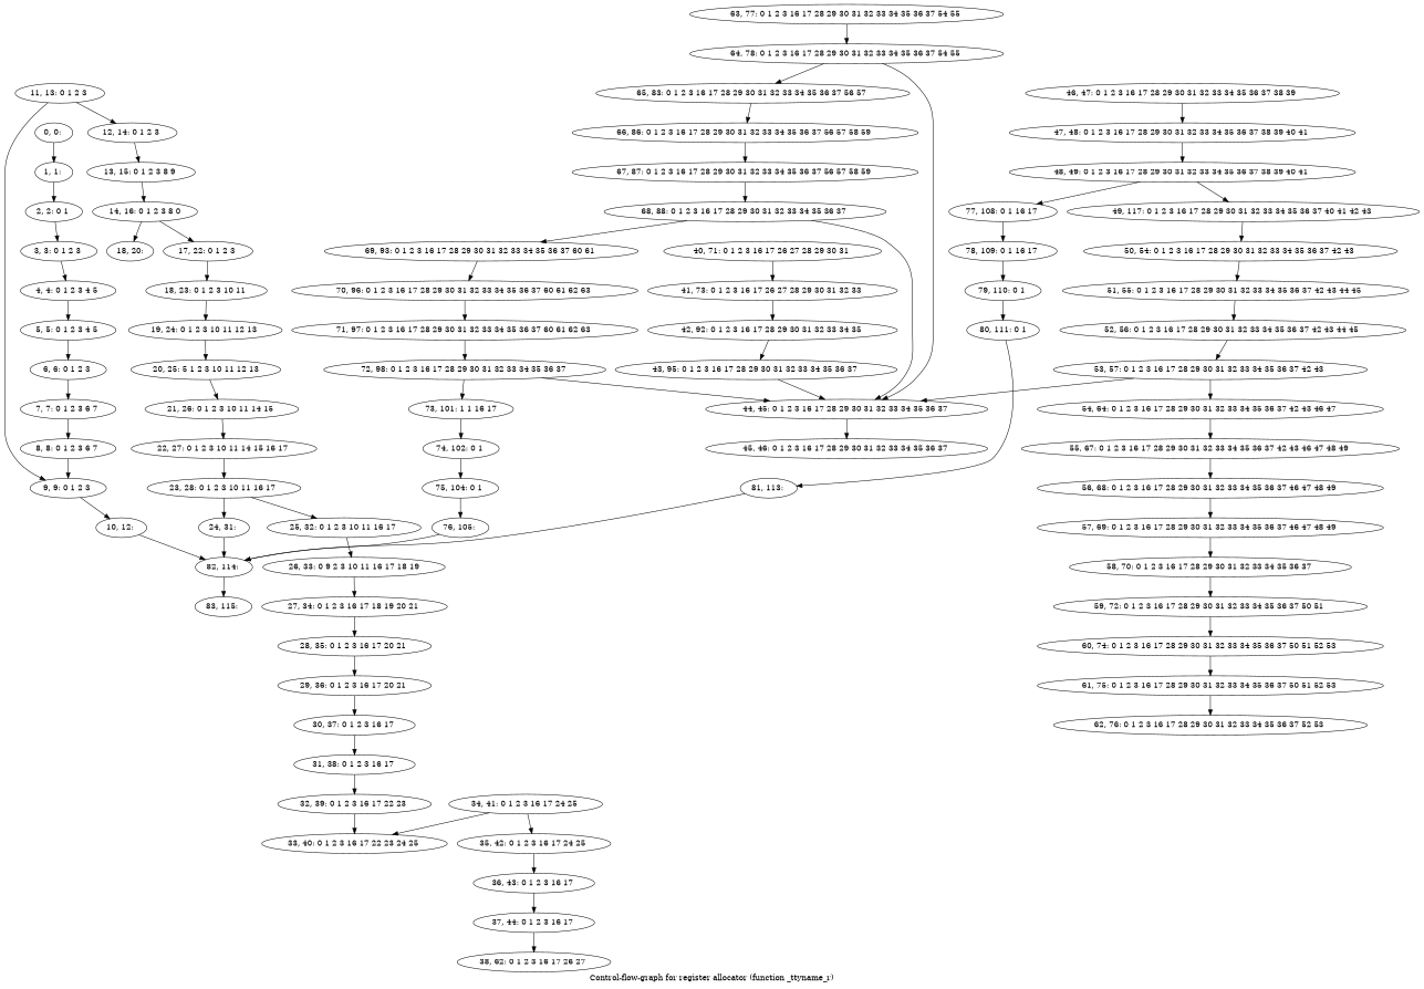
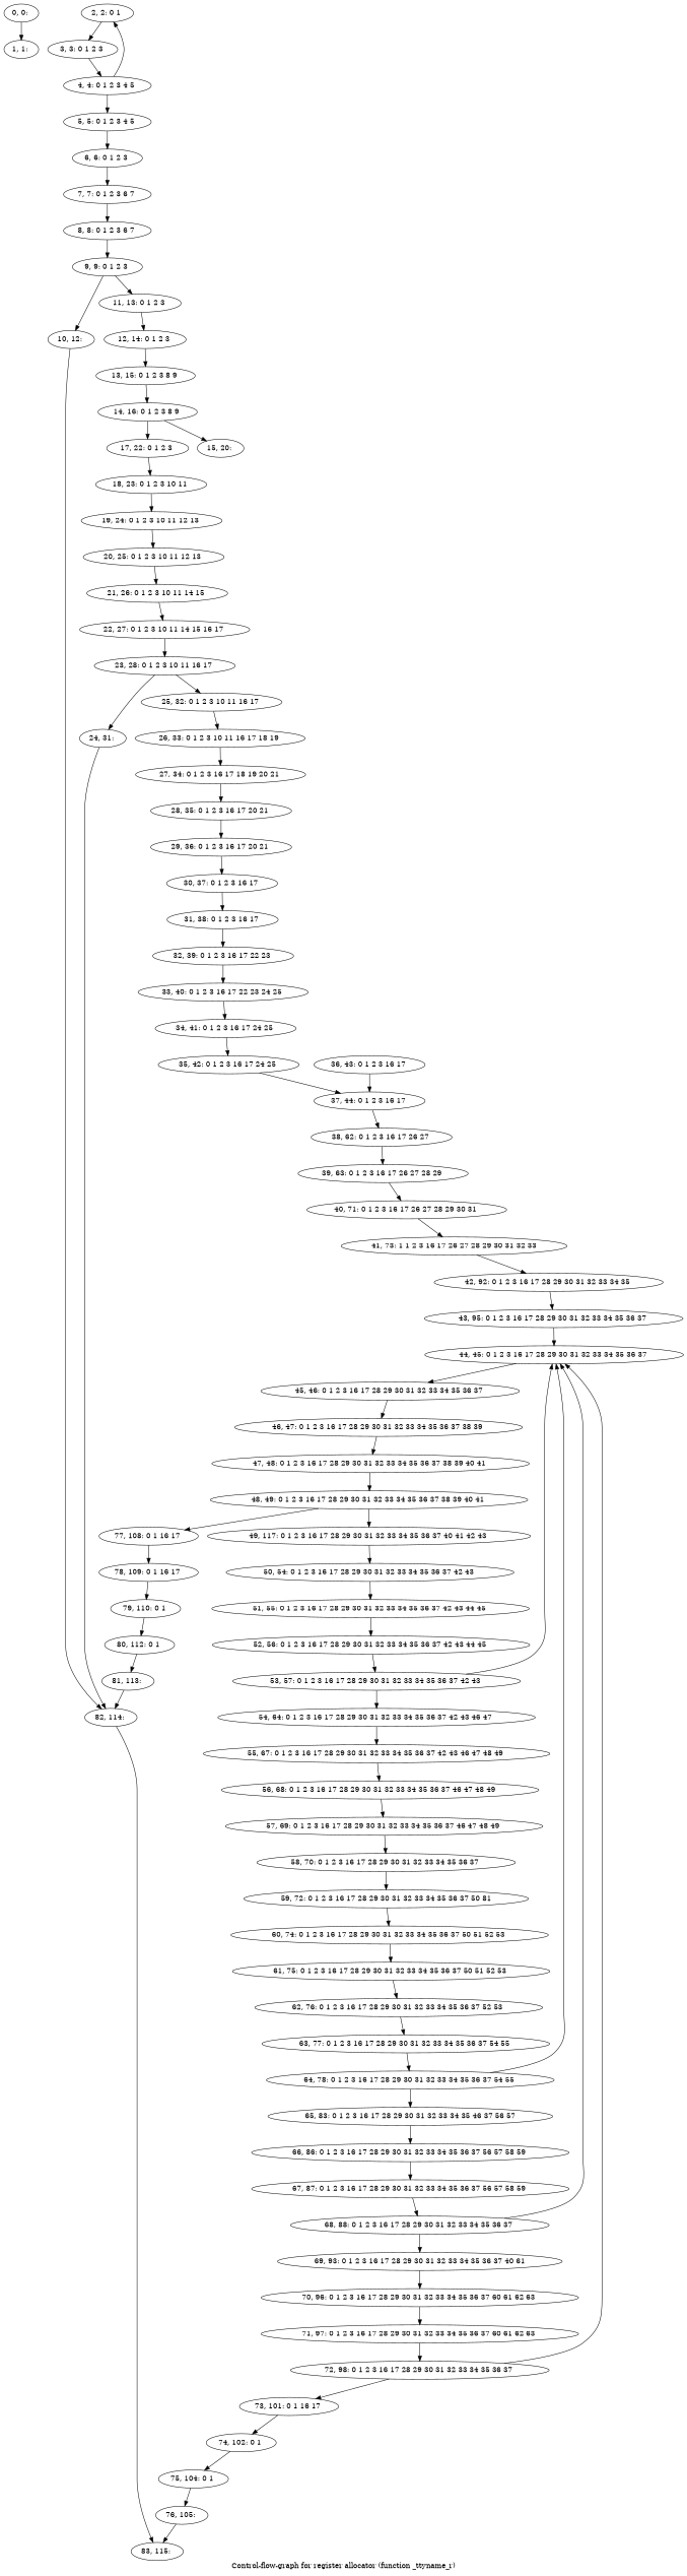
  digraph {
    label="Control-flow-graph for register allocator (function _ttyname_r)"
    n1 [label="0, 0: "]
    n2 [label="1, 1: "]
    n3 [label="2, 2: 0 1 "]
    n4 [label="3, 3: 0 1 2 3 "]
    n5 [label="4, 4: 0 1 2 3 4 5 "]
    n6 [label="5, 5: 0 1 2 3 4 5 "]
    n7 [label="6, 6: 0 1 2 3 "]
    n8 [label="7, 7: 0 1 2 3 6 7 "]
    n9 [label="8, 8: 0 1 2 3 6 7 "]
    n10 [label="9, 9: 0 1 2 3 "]
    n11 [label="10, 12: "]
    n12 [label="11, 13: 0 1 2 3 "]
    n13 [label="82, 114: "]
    n14 [label="12, 14: 0 1 2 3 "]
    n15 [label="83, 115: "]
    n16 [label="13, 15: 0 1 2 3 8 9 "]
-   n17 [label="14, 16: 0 1 2 3 8 0"]
-   n18 [label="18, 20:"]
+   n17 [label="14, 16: 0 1 2 3 8 9 "]
+   n18 [label="15, 20: "]
    n19 [label="17, 22: 0 1 2 3 "]
    n20 [label="18, 23: 0 1 2 3 10 11 "]
    n21 [label="19, 24: 0 1 2 3 10 11 12 13 "]
-   n22 [label="20, 25: 5 1 2 3 10 11 12 13"]
+   n22 [label="20, 25: 0 1 2 3 10 11 12 13 "]
    n23 [label="21, 26: 0 1 2 3 10 11 14 15 "]
    n24 [label="22, 27: 0 1 2 3 10 11 14 15 16 17 "]
    n25 [label="23, 28: 0 1 2 3 10 11 16 17 "]
    n26 [label="24, 31: "]
    n27 [label="25, 32: 0 1 2 3 10 11 16 17 "]
-   n28 [label="26, 33: 0 9 2 3 10 11 16 17 18 19"]
+   n28 [label="26, 33: 0 1 2 3 10 11 16 17 18 19 "]
    n29 [label="27, 34: 0 1 2 3 16 17 18 19 20 21 "]
    n30 [label="28, 35: 0 1 2 3 16 17 20 21 "]
    n31 [label="29, 36: 0 1 2 3 16 17 20 21 "]
    n32 [label="30, 37: 0 1 2 3 16 17 "]
    n33 [label="31, 38: 0 1 2 3 16 17 "]
    n34 [label="32, 39: 0 1 2 3 16 17 22 23 "]
    n35 [label="33, 40: 0 1 2 3 16 17 22 23 24 25 "]
    n36 [label="34, 41: 0 1 2 3 16 17 24 25 "]
    n37 [label="35, 42: 0 1 2 3 16 17 24 25 "]
    n38 [label="36, 43: 0 1 2 3 16 17 "]
    n39 [label="37, 44: 0 1 2 3 16 17 "]
    n40 [label="38, 62: 0 1 2 3 16 17 26 27 "]
+   n41 [label="39, 63: 0 1 2 3 16 17 26 27 28 29 "]
    n42 [label="40, 71: 0 1 2 3 16 17 26 27 28 29 30 31 "]
-   n43 [label="41, 73: 0 1 2 3 16 17 26 27 28 29 30 31 32 33 "]
+   n43 [label="41, 73: 1 1 2 3 16 17 26 27 28 29 30 31 32 33"]
    n44 [label="42, 92: 0 1 2 3 16 17 28 29 30 31 32 33 34 35 "]
    n45 [label="43, 95: 0 1 2 3 16 17 28 29 30 31 32 33 34 35 36 37 "]
    n46 [label="44, 45: 0 1 2 3 16 17 28 29 30 31 32 33 34 35 36 37 "]
    n47 [label="45, 46: 0 1 2 3 16 17 28 29 30 31 32 33 34 35 36 37 "]
    n48 [label="46, 47: 0 1 2 3 16 17 28 29 30 31 32 33 34 35 36 37 38 39 "]
    n49 [label="47, 48: 0 1 2 3 16 17 28 29 30 31 32 33 34 35 36 37 38 39 40 41 "]
    n50 [label="48, 49: 0 1 2 3 16 17 28 29 30 31 32 33 34 35 36 37 38 39 40 41 "]
    n51 [label="49, 117: 0 1 2 3 16 17 28 29 30 31 32 33 34 35 36 37 40 41 42 43 "]
    n52 [label="77, 108: 0 1 16 17 "]
    n53 [label="50, 54: 0 1 2 3 16 17 28 29 30 31 32 33 34 35 36 37 42 43 "]
    n54 [label="78, 109: 0 1 16 17 "]
    n55 [label="51, 55: 0 1 2 3 16 17 28 29 30 31 32 33 34 35 36 37 42 43 44 45 "]
    n56 [label="52, 56: 0 1 2 3 16 17 28 29 30 31 32 33 34 35 36 37 42 43 44 45 "]
    n57 [label="53, 57: 0 1 2 3 16 17 28 29 30 31 32 33 34 35 36 37 42 43 "]
    n58 [label="54, 64: 0 1 2 3 16 17 28 29 30 31 32 33 34 35 36 37 42 43 46 47 "]
    n59 [label="55, 67: 0 1 2 3 16 17 28 29 30 31 32 33 34 35 36 37 42 43 46 47 48 49 "]
    n60 [label="56, 68: 0 1 2 3 16 17 28 29 30 31 32 33 34 35 36 37 46 47 48 49 "]
    n61 [label="57, 69: 0 1 2 3 16 17 28 29 30 31 32 33 34 35 36 37 46 47 48 49 "]
    n62 [label="58, 70: 0 1 2 3 16 17 28 29 30 31 32 33 34 35 36 37 "]
-   n63 [label="59, 72: 0 1 2 3 16 17 28 29 30 31 32 33 34 35 36 37 50 51 "]
+   n63 [label="59, 72: 0 1 2 3 16 17 28 29 30 31 32 33 34 35 36 37 50 81"]
    n64 [label="60, 74: 0 1 2 3 16 17 28 29 30 31 32 33 34 35 36 37 50 51 52 53 "]
    n65 [label="61, 75: 0 1 2 3 16 17 28 29 30 31 32 33 34 35 36 37 50 51 52 53 "]
    n66 [label="62, 76: 0 1 2 3 16 17 28 29 30 31 32 33 34 35 36 37 52 53 "]
    n67 [label="63, 77: 0 1 2 3 16 17 28 29 30 31 32 33 34 35 36 37 54 55 "]
    n68 [label="64, 78: 0 1 2 3 16 17 28 29 30 31 32 33 34 35 36 37 54 55 "]
-   n69 [label="65, 83: 0 1 2 3 16 17 28 29 30 31 32 33 34 35 36 37 56 57 "]
+   n69 [label="65, 83: 0 1 2 3 16 17 28 29 30 31 32 33 34 35 46 37 56 57"]
    n70 [label="66, 86: 0 1 2 3 16 17 28 29 30 31 32 33 34 35 36 37 56 57 58 59 "]
    n71 [label="67, 87: 0 1 2 3 16 17 28 29 30 31 32 33 34 35 36 37 56 57 58 59 "]
    n72 [label="68, 88: 0 1 2 3 16 17 28 29 30 31 32 33 34 35 36 37 "]
-   n73 [label="69, 93: 0 1 2 3 16 17 28 29 30 31 32 33 34 35 36 37 60 61 "]
+   n73 [label="69, 93: 0 1 2 3 16 17 28 29 30 31 32 33 34 35 36 37 40 61"]
    n74 [label="70, 96: 0 1 2 3 16 17 28 29 30 31 32 33 34 35 36 37 60 61 62 63 "]
    n75 [label="71, 97: 0 1 2 3 16 17 28 29 30 31 32 33 34 35 36 37 60 61 62 63 "]
    n76 [label="72, 98: 0 1 2 3 16 17 28 29 30 31 32 33 34 35 36 37 "]
-   n77 [label="73, 101: 1 1 16 17"]
+   n77 [label="73, 101: 0 1 16 17 "]
    n78 [label="74, 102: 0 1 "]
    n79 [label="75, 104: 0 1 "]
    n80 [label="76, 105: "]
    n81 [label="79, 110: 0 1 "]
-   n82 [label="80, 111: 0 1"]
+   n82 [label="80, 112: 0 1 "]
    n83 [label="81, 113: "]
    n1 -> n2
-   n2 -> n3
+   n5 -> n3
    n3 -> n4
    n4 -> n5
    n5 -> n6
    n6 -> n7
    n7 -> n8
    n8 -> n9
    n9 -> n10
    n10 -> n11
-   n12 -> n10
+   n10 -> n12
    n11 -> n13
    n12 -> n14
    n13 -> n15
    n14 -> n16
    n16 -> n17
    n17 -> n18
    n17 -> n19
    n19 -> n20
    n20 -> n21
    n21 -> n22
    n22 -> n23
    n23 -> n24
    n24 -> n25
    n25 -> n26
    n25 -> n27
    n26 -> n13
    n27 -> n28
    n28 -> n29
    n29 -> n30
    n30 -> n31
    n31 -> n32
    n32 -> n33
    n33 -> n34
    n34 -> n35
-   n36 -> n35
+   n35 -> n36
    n36 -> n37
-   n37 -> n38
+   n37 -> n39
    n38 -> n39
    n39 -> n40
+   n40 -> n41
+   n41 -> n42
    n42 -> n43
    n43 -> n44
    n44 -> n45
    n45 -> n46
    n46 -> n47
+   n47 -> n48
    n48 -> n49
    n49 -> n50
    n50 -> n51
    n50 -> n52
    n51 -> n53
    n52 -> n54
    n53 -> n55
    n54 -> n81
    n55 -> n56
    n56 -> n57
    n57 -> n46
    n57 -> n58
    n58 -> n59
    n59 -> n60
    n60 -> n61
    n61 -> n62
    n62 -> n63
    n63 -> n64
    n64 -> n65
    n65 -> n66
+   n66 -> n67
    n67 -> n68
    n68 -> n46
    n68 -> n69
    n69 -> n70
    n70 -> n71
    n71 -> n72
    n72 -> n46
    n72 -> n73
    n73 -> n74
    n74 -> n75
    n75 -> n76
    n76 -> n46
    n76 -> n77
    n77 -> n78
    n78 -> n79
    n79 -> n80
-   n80 -> n13
+   n80 -> n15
    n81 -> n82
    n82 -> n83
    n83 -> n13
  }
